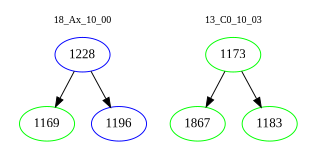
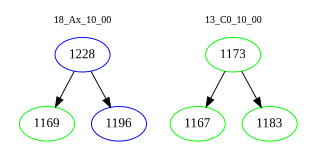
  digraph {
    fontname="Liberation Serif"
    node [color=green fontname="Liberation Serif"]
    edge [color=black fontname="Liberation Serif"]
    n1 [color=blue label=1228]
    n2 [label=1169]
    n3 [color=blue label=1196]
    n4 [label=1173]
-   n5 [label=1867]
+   n5 [label=1167]
    n6 [label=1183]
    subgraph cluster_1 {
      color=white
      fontsize=10
      label="18_Ax_10_00"
      n1
      n2
      n3
    }
    subgraph cluster_2 {
      color=white
      fontsize=10
-     label="13_C0_10_03"
+     label="13_C0_10_00"
      n4
      n5
      n6
    }
    n1 -> n2
    n1 -> n3
    n4 -> n5
    n4 -> n6
  }
